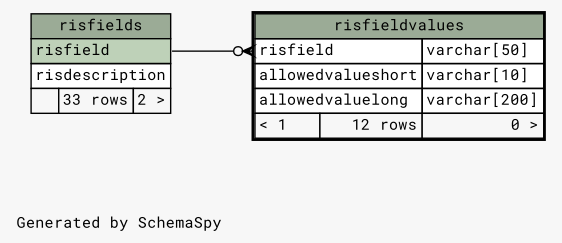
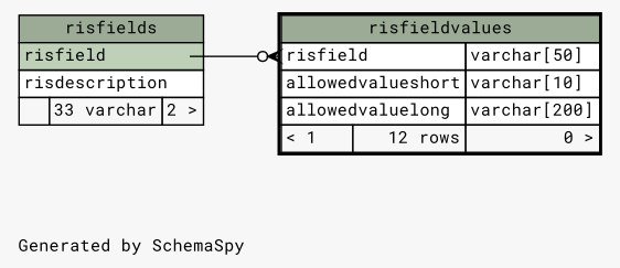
  digraph {
    bgcolor="#f7f7f7"
    fontname="Roboto Mono"
    fontsize=11
    label="\nGenerated by SchemaSpy"
    labeljust=l
    nodesep=0.18
    rankdir=RL
    ranksep=0.46
    node [fontname="Roboto Mono" fontsize=11 shape=plaintext]
    n1 [label=<     <TABLE BORDER="2" CELLBORDER="1" CELLSPACING="0" BGCOLOR="#ffffff">       <TR><TD COLSPAN="3" BGCOLOR="#9bab96" ALIGN="CENTER">risfieldvalues</TD></TR>       <TR><TD PORT="risfield" COLSPAN="2" ALIGN="LEFT">risfield</TD><TD PORT="risfield.type" ALIGN="LEFT">varchar[50]</TD></TR>       <TR><TD PORT="allowedvalueshort" COLSPAN="2" ALIGN="LEFT">allowedvalueshort</TD><TD PORT="allowedvalueshort.type" ALIGN="LEFT">varchar[10]</TD></TR>       <TR><TD PORT="allowedvaluelong" COLSPAN="2" ALIGN="LEFT">allowedvaluelong</TD><TD PORT="allowedvaluelong.type" ALIGN="LEFT">varchar[200]</TD></TR>       <TR><TD ALIGN="LEFT" BGCOLOR="#f7f7f7">&lt; 1</TD><TD ALIGN="RIGHT" BGCOLOR="#f7f7f7">12 rows</TD><TD ALIGN="RIGHT" BGCOLOR="#f7f7f7">0 &gt;</TD></TR>     </TABLE>>]
-   n2 [label=<     <TABLE BORDER="0" CELLBORDER="1" CELLSPACING="0" BGCOLOR="#ffffff">       <TR><TD COLSPAN="3" BGCOLOR="#9bab96" ALIGN="CENTER">risfields</TD></TR>       <TR><TD PORT="risfield" COLSPAN="3" BGCOLOR="#bed1b8" ALIGN="LEFT">risfield</TD></TR>       <TR><TD PORT="risdescription" COLSPAN="3" ALIGN="LEFT">risdescription</TD></TR>       <TR><TD ALIGN="LEFT" BGCOLOR="#f7f7f7">  </TD><TD ALIGN="RIGHT" BGCOLOR="#f7f7f7">33 rows</TD><TD ALIGN="RIGHT" BGCOLOR="#f7f7f7">2 &gt;</TD></TR>     </TABLE>>]
+   n2 [label=<     <TABLE BORDER="0" CELLBORDER="1" CELLSPACING="0" BGCOLOR="#ffffff">       <TR><TD COLSPAN="3" BGCOLOR="#9bab96" ALIGN="CENTER">risfields</TD></TR>       <TR><TD PORT="risfield" COLSPAN="3" BGCOLOR="#bed1b8" ALIGN="LEFT">risfield</TD></TR>       <TR><TD PORT="risdescription" COLSPAN="3" ALIGN="LEFT">risdescription</TD></TR>       <TR><TD ALIGN="LEFT" BGCOLOR="#f7f7f7">  </TD><TD ALIGN="RIGHT" BGCOLOR="#f7f7f7">33 varchar</TD><TD ALIGN="RIGHT" BGCOLOR="#f7f7f7">2 &gt;</TD></TR>     </TABLE>>]
    n1 -> n2 [arrowhead=none arrowsize=0.8 arrowtail=crowodot dir=back headport="risfield:e" tailport="risfield:w" fontname="Roboto Mono"]
  }
